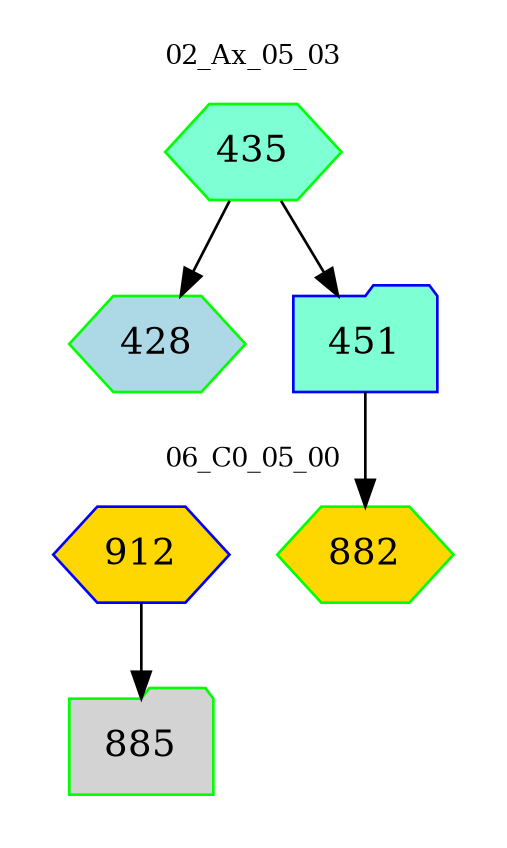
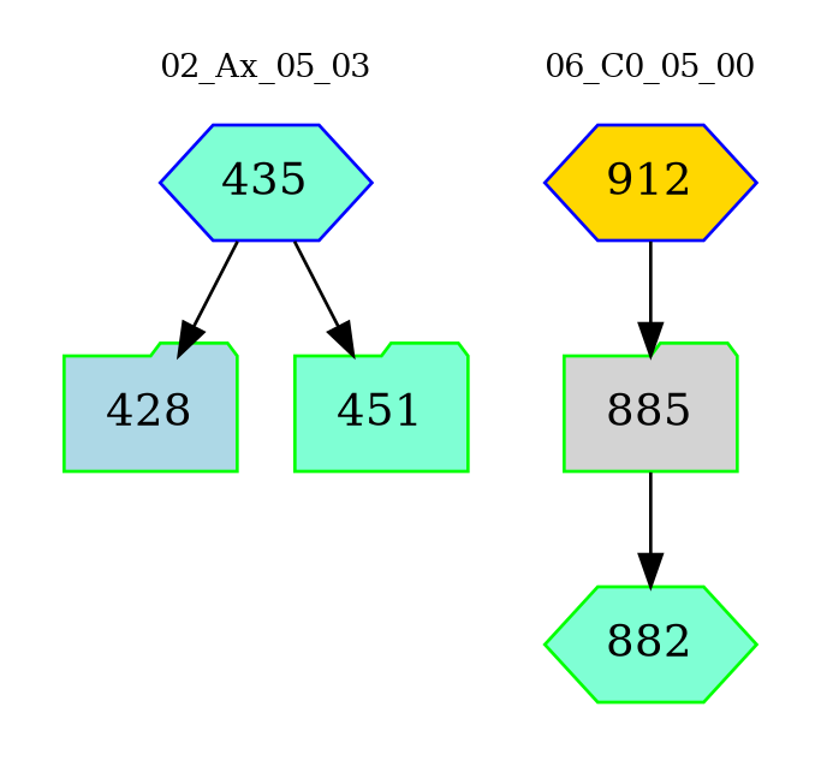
  digraph {
    node [color=blue fillcolor=aquamarine shape=hexagon style=filled]
    edge [color=black]
-   n1 [color=green label=435]
-   n2 [color=green fillcolor=lightblue label=428]
-   n3 [label=451 shape=folder]
+   n1 [label=435]
+   n2 [color=green fillcolor=lightblue label=428 shape=folder]
+   n3 [color=green label=451 shape=folder]
    n4 [color=green fillcolor=lightgrey label=885 shape=folder]
-   n5 [color=green fillcolor=gold label=882]
+   n5 [color=green label=882]
    n6 [fillcolor=gold label=912]
    subgraph cluster_1 {
      color=white
      fontsize=10
      label="02_Ax_05_03"
      n1
      n2
      n3
    }
    subgraph cluster_2 {
      color=white
      fontsize=10
      label="06_C0_05_00"
      n4
      n5
      n6
    }
    n1 -> n2
    n1 -> n3
-   n3 -> n5
+   n4 -> n5
    n6 -> n4
  }
